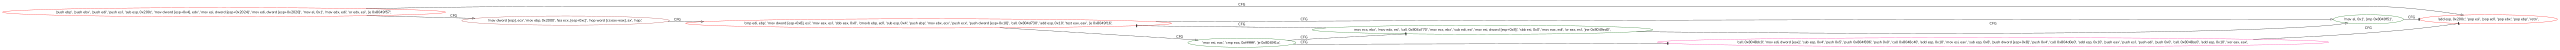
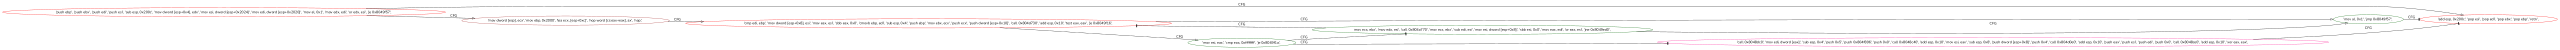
  digraph {
    rankdir=LR
    fontname=Nunito
    node [color=red fontname=Nunito]
    edge [arrowhead=onormal fontname=Nunito]
    n1 [label="'push ebp', 'push ebx', 'push edi', 'push esi', 'sub esp, 0x200c', 'mov dword [esp+0x4], edx', 'mov esi, dword [esp+0x2024]', 'mov edi, dword [esp+0x2020]', 'mov al, 0x1', 'mov edx, edi', 'or edx, esi', 'je 0x8049f57', "]
    n2 [label="'add esp, 0x200c', 'pop esi', 'pop edi', 'pop ebx', 'pop ebp', 'retn', "]
    n3 [label="'mov dword [esp], ecx', 'mov ebp, 0x2000', 'lea ecx, [esp+0xc]', 'nop word [cs:eax+eax], ax', 'nop', " color=brown]
    n4 [label="'cmp edi, ebp', 'mov dword [esp+0x8], esi', 'mov eax, esi', 'sbb eax, 0x0', 'cmovb ebp, edi', 'sub esp, 0x4', 'push ebp', 'mov ebx, ecx', 'push ecx', 'push dword [esp+0x10]', 'call 0x804d730', 'add esp, 0x10', 'test eax, eax', 'je 0x8049f16', "]
-   n5 [label="'mov al, 0x1', 'jmp 0x8049f51'," color=darkgreen]
+   n5 [label="'mov al, 0x1', 'jmp 0x8049f57', " color=darkgreen]
    n6 [label="'mov esi, eax', 'cmp eax, 0xffffffff', 'je 0x8049f1a', " color=darkgreen]
    n7 [label="'call 0x8048dc0', 'mov edi, dword [eax]', 'sub esp, 0x4', 'push 0x5', 'push 0x804f896', 'push 0x0', 'call 0x8048c40', 'add esp, 0x10', 'mov esi, eax', 'sub esp, 0x8', 'push dword [esp+0x8]', 'push 0x4', 'call 0x804d0e0', 'add esp, 0x10', 'push eax', 'push esi', 'push edi', 'push 0x0', 'call 0x8048ce0', 'add esp, 0x10', 'xor eax, eax', " color=deeppink]
    n8 [label="'mov ecx, ebx', 'mov edx, esi', 'call 0x804a770', 'mov ecx, ebx', 'sub edi, esi', 'mov esi, dword [esp+0x8]', 'sbb esi, 0x0', 'mov eax, edi', 'or eax, esi', 'jne 0x8049ed0', " color=darkgreen]
    n1 -> n2 [label=CFG]
    n1 -> n3 [label=CFG]
    n3 -> n4 [label=CFG]
    n4 -> n5 [label=CFG]
    n4 -> n6 [label=CFG]
    n5 -> n2 [label=CFG arrowhead=tee]
    n6 -> n7 [label=CFG arrowhead=tee]
    n6 -> n8 [label=CFG arrowhead=tee]
    n7 -> n2 [label=CFG arrowhead=tee]
    n8 -> n4 [label=CFG arrowhead=tee]
    n8 -> n5 [label=CFG]
  }
